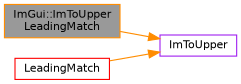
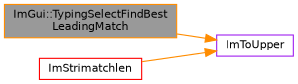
  digraph {
    fontname="DejaVu Sans"
    rankdir=LR
    node [fillcolor=white fontname="DejaVu Sans" fontsize=10 shape=box style=filled]
    edge [arrowhead=normal color=darkorange fontname="DejaVu Sans" fontsize=10 labelfontname=Helvetica labelfontsize=10 style=solid]
-   n1 [color=darkorange fillcolor=grey60 fontcolor=black height=0.2 label="ImGui::ImToUpper\lLeadingMatch" width=0.4]
+   n1 [color=darkorange fillcolor=grey60 fontcolor=black height=0.2 label="ImGui::TypingSelectFindBest\lLeadingMatch" width=0.4]
    n2 [color=purple height=0.2 label=ImToUpper width=0.4]
-   n3 [color=red height=0.2 label=LeadingMatch width=0.4]
+   n3 [color=red height=0.2 label=ImStrimatchlen width=0.4]
    n1 -> n2
    n3 -> n2
  }
